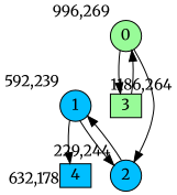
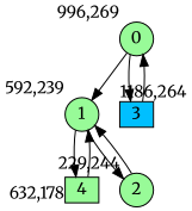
  digraph {
    bgcolor=white
    fontname=Merriweather
    node [fillcolor=palegreen fixedsize=true fontname=Merriweather shape=circle style=filled]
    edge [fontname=Merriweather]
    0 [height=0.3 width=0.4 xlabel="996,269"]
-   1 [fillcolor=deepskyblue height=0.3 width=0.4 xlabel="592,239"]
-   3 [height=0.3 shape=box width=0.4 xlabel="1186,264"]
-   2 [fillcolor=deepskyblue height=0.3 width=0.4 xlabel="229,244"]
-   4 [fillcolor=deepskyblue height=0.3 shape=box width=0.4 xlabel="632,178"]
-   0 -> 2
+   1 [height=0.3 width=0.4 xlabel="592,239"]
+   3 [fillcolor=deepskyblue height=0.3 shape=box width=0.4 xlabel="1186,264"]
+   2 [height=0.3 width=0.4 xlabel="229,244"]
+   4 [height=0.3 shape=box width=0.4 xlabel="632,178"]
+   0 -> 1
    0 -> 3
    1 -> 2
    1 -> 4
    3 -> 0
    2 -> 1
+   4 -> 1
  }
